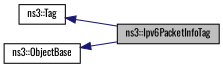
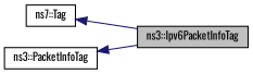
  digraph {
    fontname=Oswald
    rankdir=LR
    node [color=black fillcolor=white fontname=Oswald fontsize=10 shape=record style=filled]
    edge [color=midnightblue dir=back fontname=Oswald fontsize=10 labelfontname=Helvetica labelfontsize=10 style=solid]
    n1 [fillcolor=grey75 fontcolor=black height=0.2 label="ns3::Ipv6PacketInfoTag" width=0.4]
-   n2 [height=0.2 label="ns3::Tag" width=0.4]
-   n3 [height=0.2 label="ns3::ObjectBase" width=0.4]
+   n2 [height=0.2 label="ns7::Tag" width=0.4]
+   n3 [height=0.2 label="ns3::PacketInfoTag" width=0.4]
    n2 -> n1
    n3 -> n1
  }
